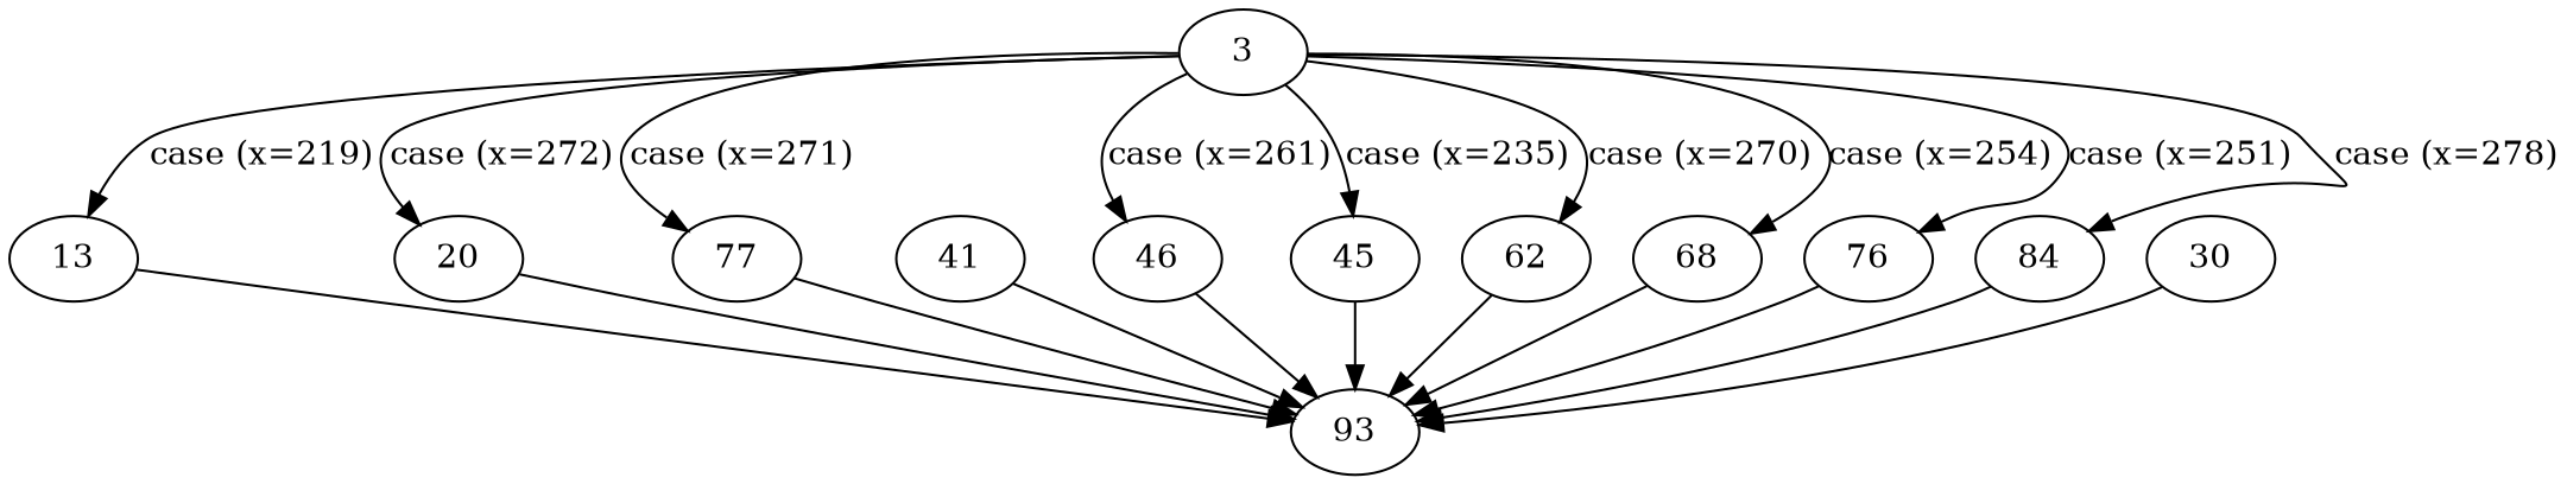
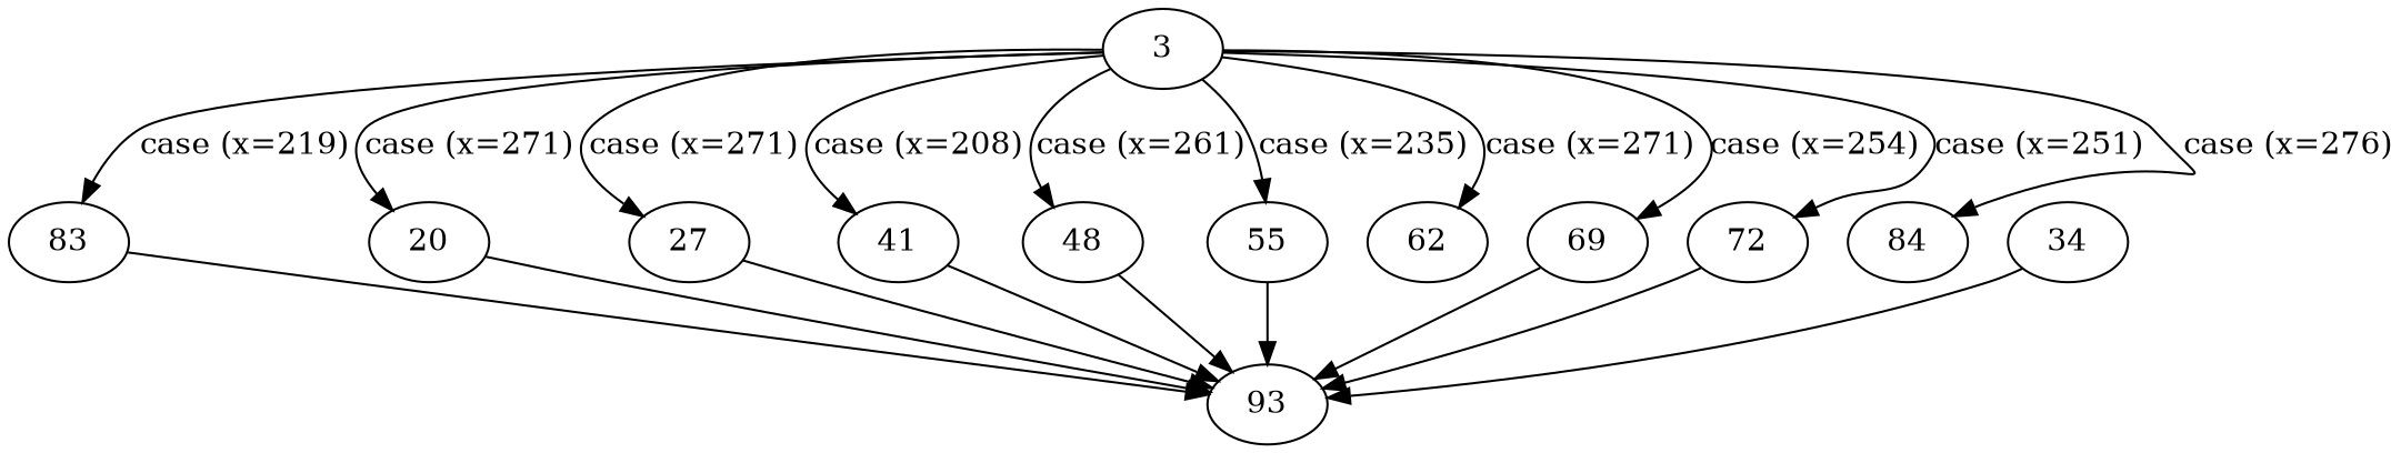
  strict digraph {
    3 [entry=true]
-   13
+   13 [label=83]
    20
-   27 [label=77]
+   27
    41
-   48 [label=46]
-   55 [label=45]
+   48
+   55
    62
-   69 [label=68]
-   76
+   69
+   76 [label=72]
    84
    93
-   34 [label=30]
+   34
    3 -> 13 [cond="case (x=219)" label="case (x=219)"]
-   3 -> 20 [cond="case (x=272)" label="case (x=272)"]
+   3 -> 20 [cond="case (x=272)" label="case (x=271)"]
    3 -> 27 [cond="case (x=271)" label="case (x=271)"]
+   3 -> 41 [cond="case (x=208)" label="case (x=208)"]
    3 -> 48 [cond="case (x=267)" label="case (x=261)"]
    3 -> 55 [cond="case (x=235)" label="case (x=235)"]
-   3 -> 62 [cond="case (x=270)" label="case (x=270)"]
+   3 -> 62 [cond="case (x=270)" label="case (x=271)"]
    3 -> 69 [cond="case (x=254)" label="case (x=254)"]
    3 -> 76 [cond="case (x=251)" label="case (x=251)"]
-   3 -> 84 [cond="case (x=276)" label="case (x=278)"]
+   3 -> 84 [cond="case (x=276)" label="case (x=276)"]
    13 -> 93
    20 -> 93
    27 -> 93
    41 -> 93
    48 -> 93
    55 -> 93
-   62 -> 93
    69 -> 93
    76 -> 93
-   84 -> 93
    34 -> 93
  }
